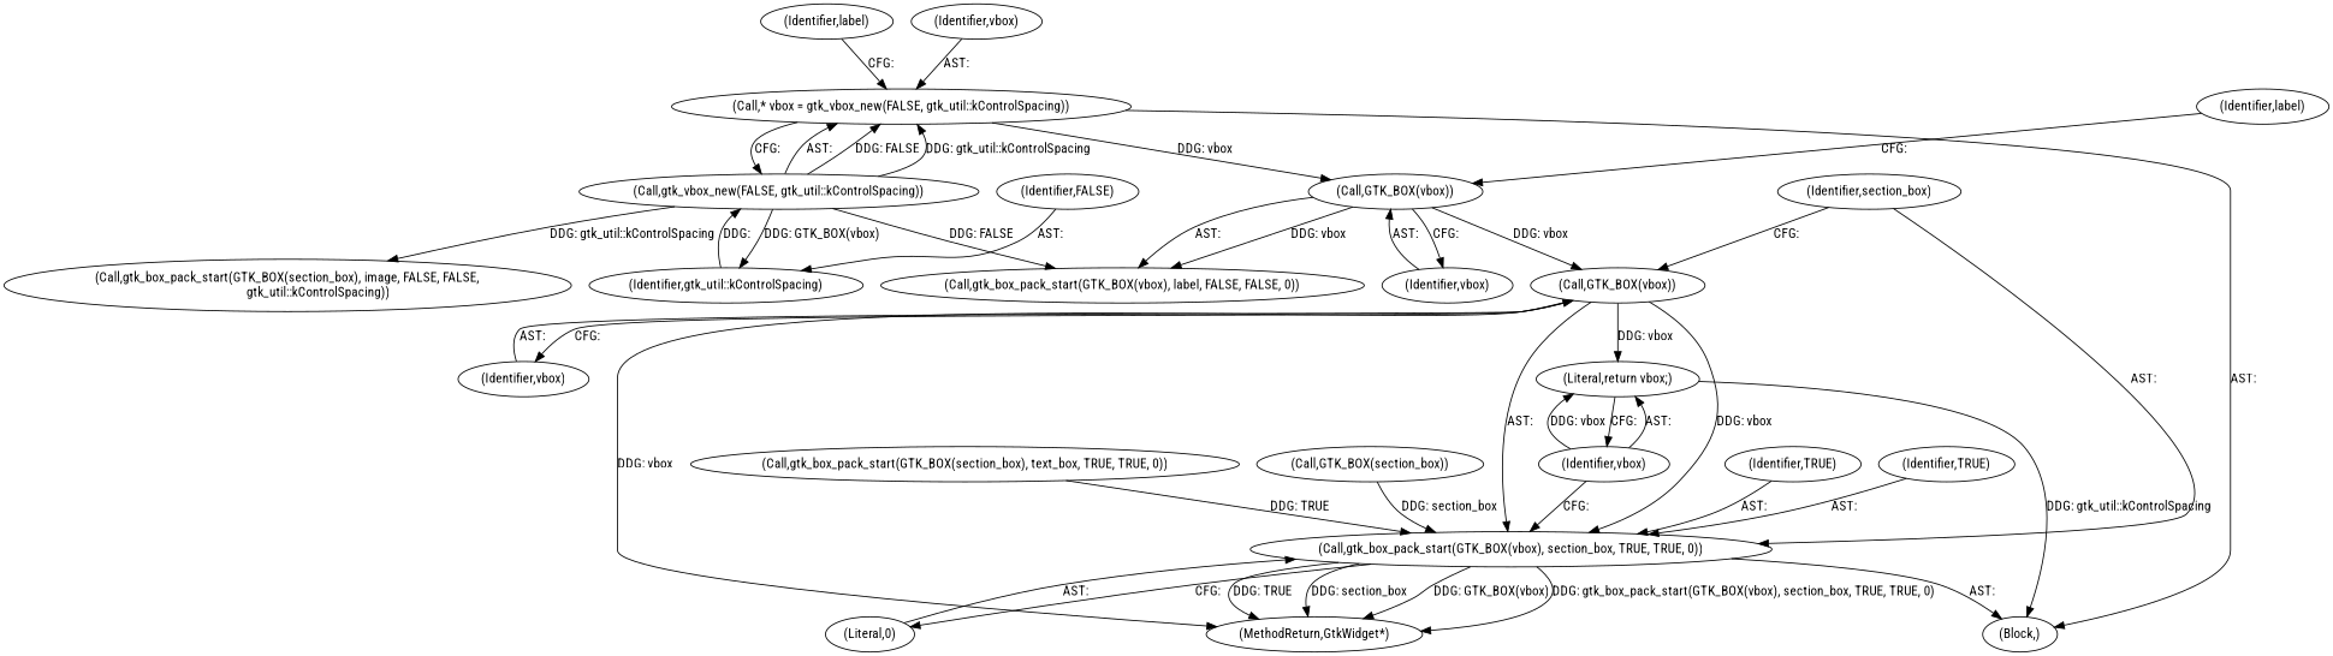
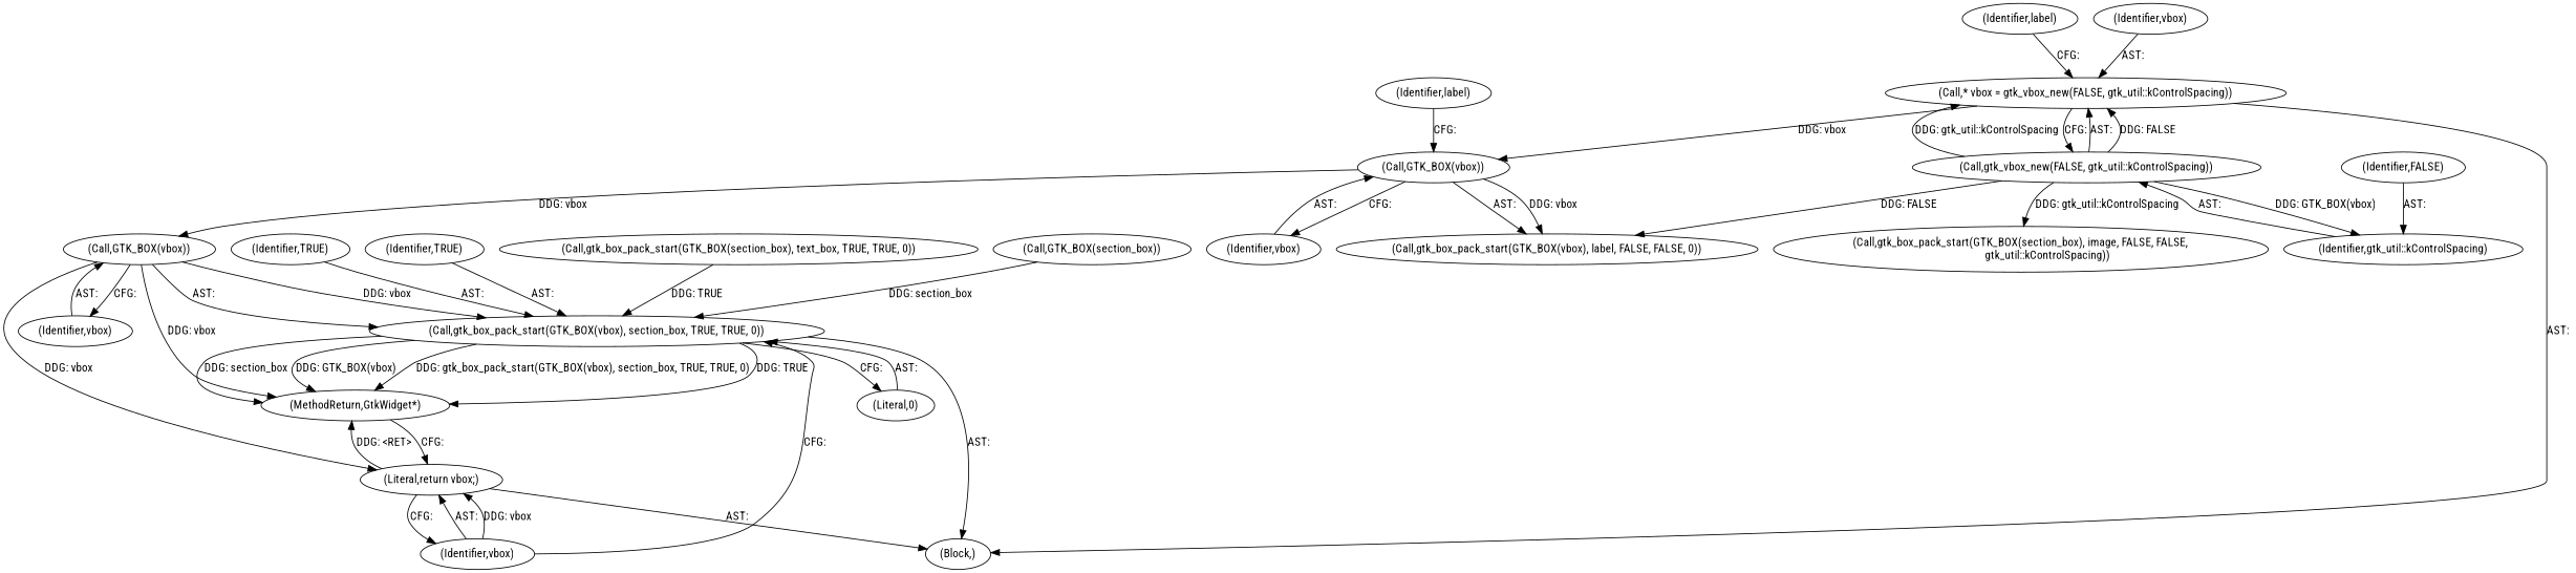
  digraph {
    fontname="Roboto Condensed"
    node [fontname="Roboto Condensed"]
    edge [fontname="Roboto Condensed"]
    n1 [label="(Call,GTK_BOX(vbox))"]
    n2 [label="(Call,gtk_box_pack_start(GTK_BOX(vbox), section_box, TRUE, TRUE, 0))"]
    n3 [label="(Literal,return vbox;)"]
    n4 [label="(MethodReturn,GtkWidget*)"]
    n5 [label="(Identifier,vbox)"]
    n6 [label="(Block,)"]
    n7 [label="(Literal,0)"]
    n8 [label="(Identifier,vbox)"]
    n9 [label="(Call,GTK_BOX(vbox))"]
    n10 [label="(Identifier,vbox)"]
    n11 [label="(Call,gtk_box_pack_start(GTK_BOX(vbox), label, FALSE, FALSE, 0))"]
    n12 [label="(Call,* vbox = gtk_vbox_new(FALSE, gtk_util::kControlSpacing))"]
    n13 [label="(Call,gtk_vbox_new(FALSE, gtk_util::kControlSpacing))"]
    n14 [label="(Identifier,gtk_util::kControlSpacing)"]
    n15 [label="(Call,gtk_box_pack_start(GTK_BOX(section_box), image, FALSE, FALSE,\n                     gtk_util::kControlSpacing))"]
    n16 [label="(Identifier,TRUE)"]
    n17 [label="(Identifier,TRUE)"]
    n18 [label="(Call,gtk_box_pack_start(GTK_BOX(section_box), text_box, TRUE, TRUE, 0))"]
    n19 [label="(Identifier,FALSE)"]
    n20 [label="(Identifier,label)"]
-   n21 [label="(Identifier,section_box)"]
    n22 [label="(Identifier,vbox)"]
    n23 [label="(Call,GTK_BOX(section_box))"]
    n24 [label="(Identifier,label)"]
    n1 -> n2 [label="AST: "]
    n1 -> n2 [label="DDG: vbox"]
    n1 -> n3 [label="DDG: vbox"]
    n1 -> n4 [label="DDG: vbox"]
    n1 -> n5 [label="CFG: "]
    n2 -> n4 [label="DDG: GTK_BOX(vbox)"]
    n2 -> n4 [label="DDG: gtk_box_pack_start(GTK_BOX(vbox), section_box, TRUE, TRUE, 0)"]
    n2 -> n4 [label="DDG: TRUE"]
    n2 -> n4 [label="DDG: section_box"]
    n2 -> n6 [label="AST: "]
    n2 -> n7 [label="CFG: "]
-   n3 -> n6 [label="DDG: gtk_util::kControlSpacing"]
+   n3 -> n4 [label="DDG: <RET>"]
+   n3 -> n6 [label="AST: "]
    n3 -> n8 [label="CFG: "]
+   n4 -> n3 [label="CFG: "]
    n5 -> n1 [label="AST: "]
    n7 -> n2 [label="AST: "]
    n8 -> n2 [label="CFG: "]
    n8 -> n3 [label="AST: "]
    n8 -> n3 [label="DDG: vbox"]
    n9 -> n1 [label="DDG: vbox"]
    n9 -> n10 [label="CFG: "]
    n9 -> n11 [label="AST: "]
    n9 -> n11 [label="DDG: vbox"]
    n10 -> n9 [label="AST: "]
    n12 -> n6 [label="AST: "]
    n12 -> n9 [label="DDG: vbox"]
    n12 -> n13 [label="CFG: "]
    n13 -> n11 [label="DDG: FALSE"]
    n13 -> n12 [label="AST: "]
    n13 -> n12 [label="DDG: FALSE"]
    n13 -> n12 [label="DDG: gtk_util::kControlSpacing"]
    n13 -> n14 [label="DDG: GTK_BOX(vbox)"]
    n13 -> n15 [label="DDG: gtk_util::kControlSpacing"]
-   n14 -> n13 [label="DDG: "]
+   n14 -> n13 [label="AST: "]
    n16 -> n2 [label="AST: "]
    n17 -> n2 [label="AST: "]
    n18 -> n2 [label="DDG: TRUE"]
    n19 -> n14 [label="AST: "]
    n20 -> n12 [label="CFG: "]
-   n21 -> n1 [label="CFG: "]
-   n21 -> n2 [label="AST: "]
    n22 -> n12 [label="AST: "]
    n23 -> n2 [label="DDG: section_box"]
    n24 -> n9 [label="CFG: "]
  }
